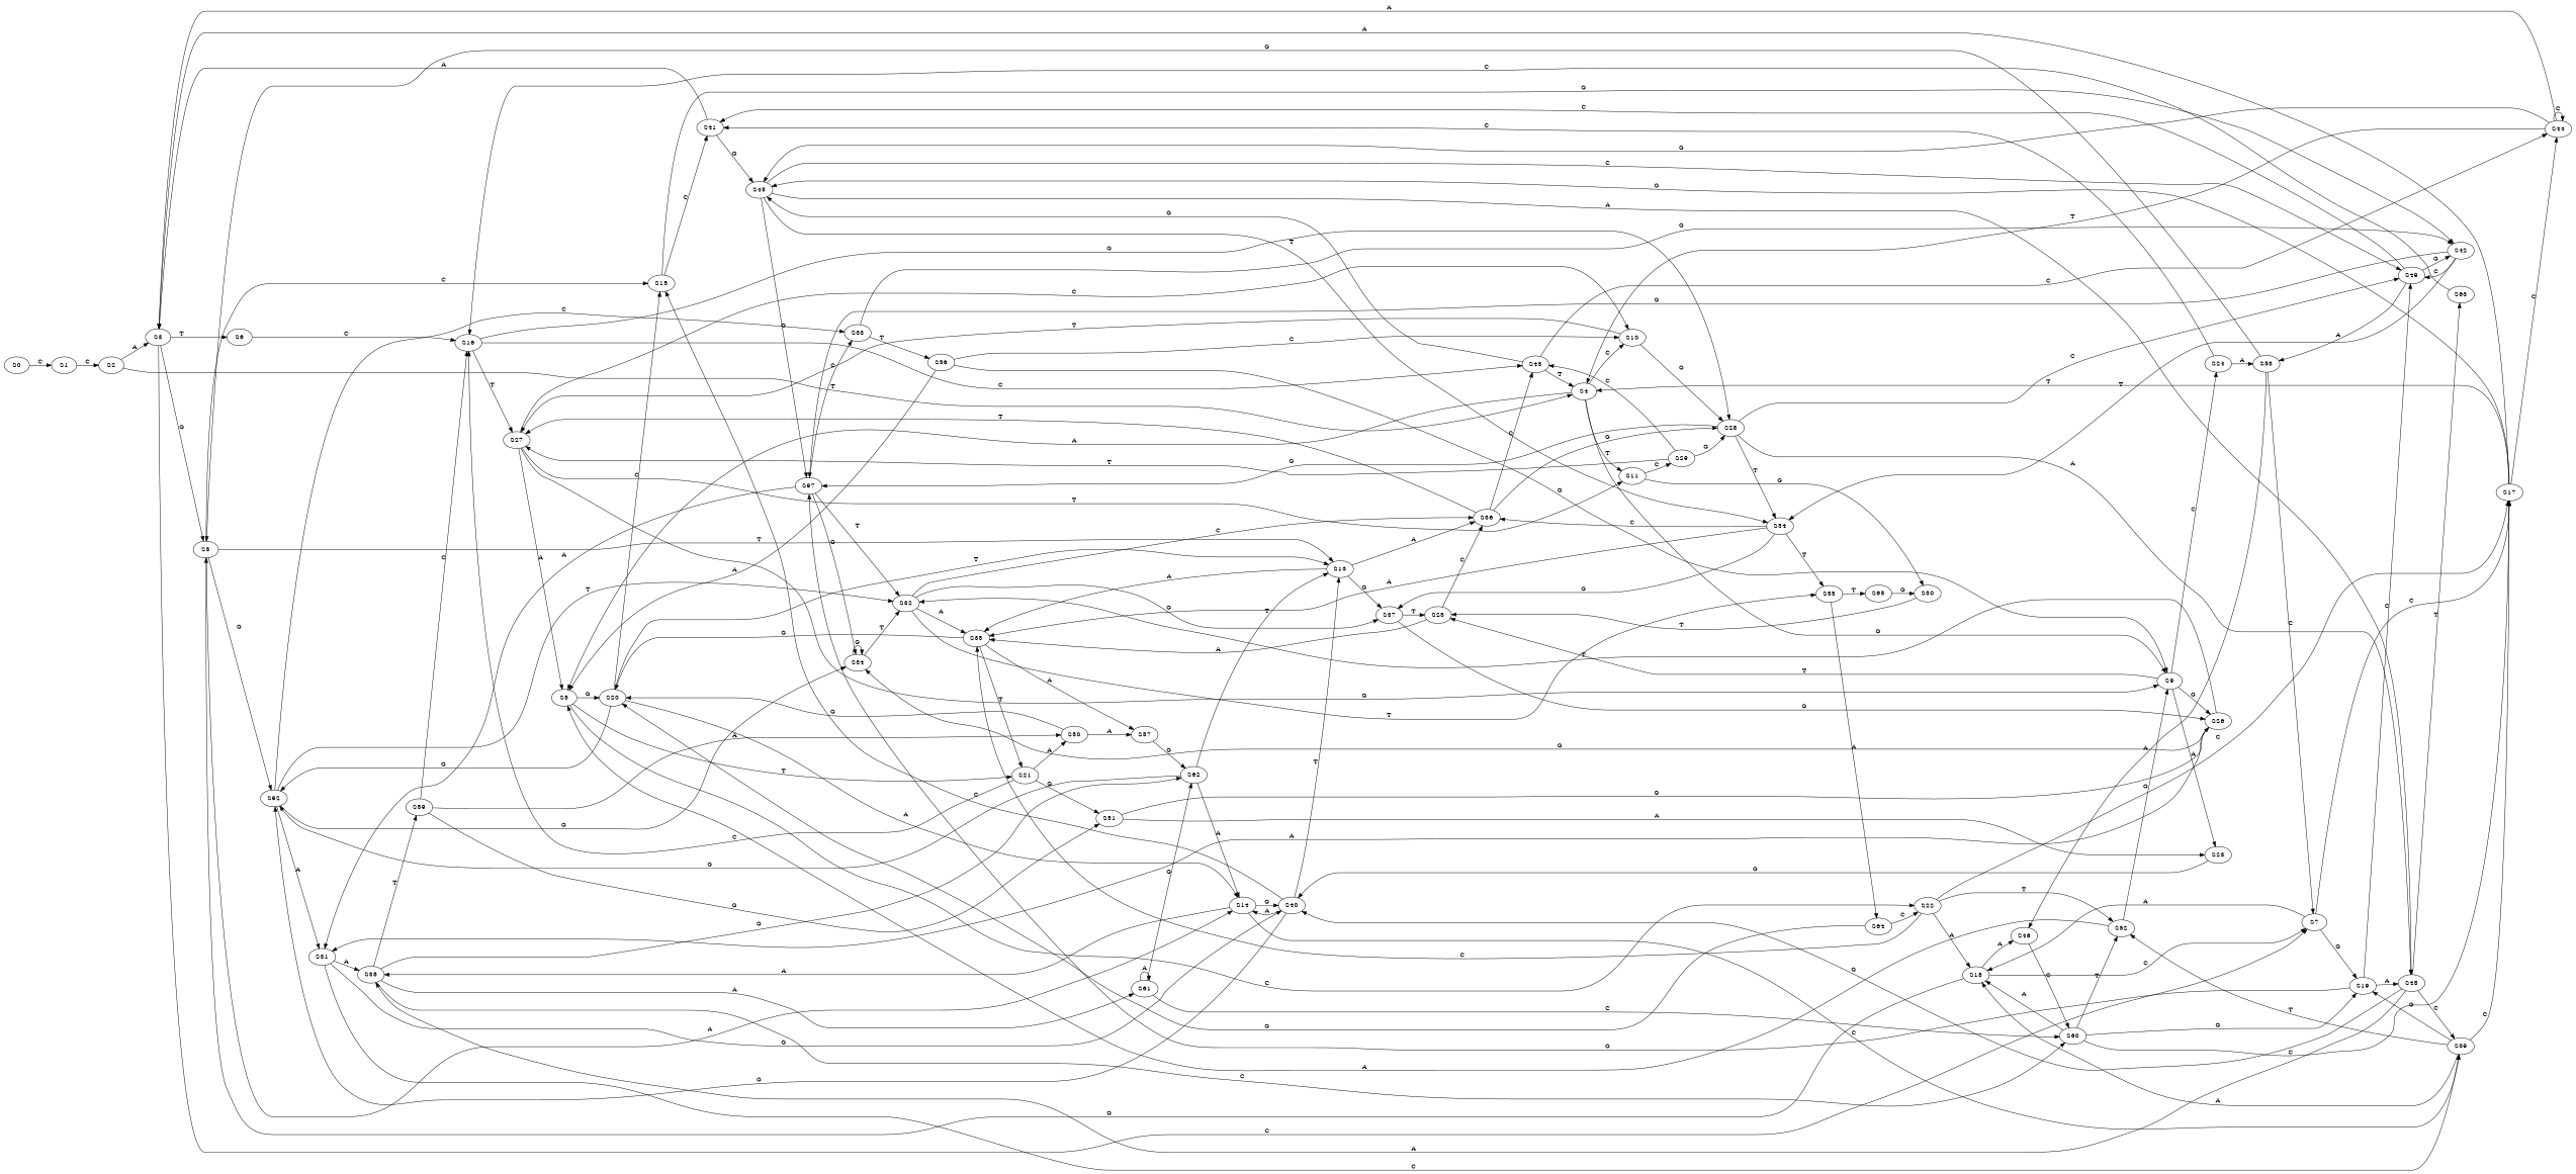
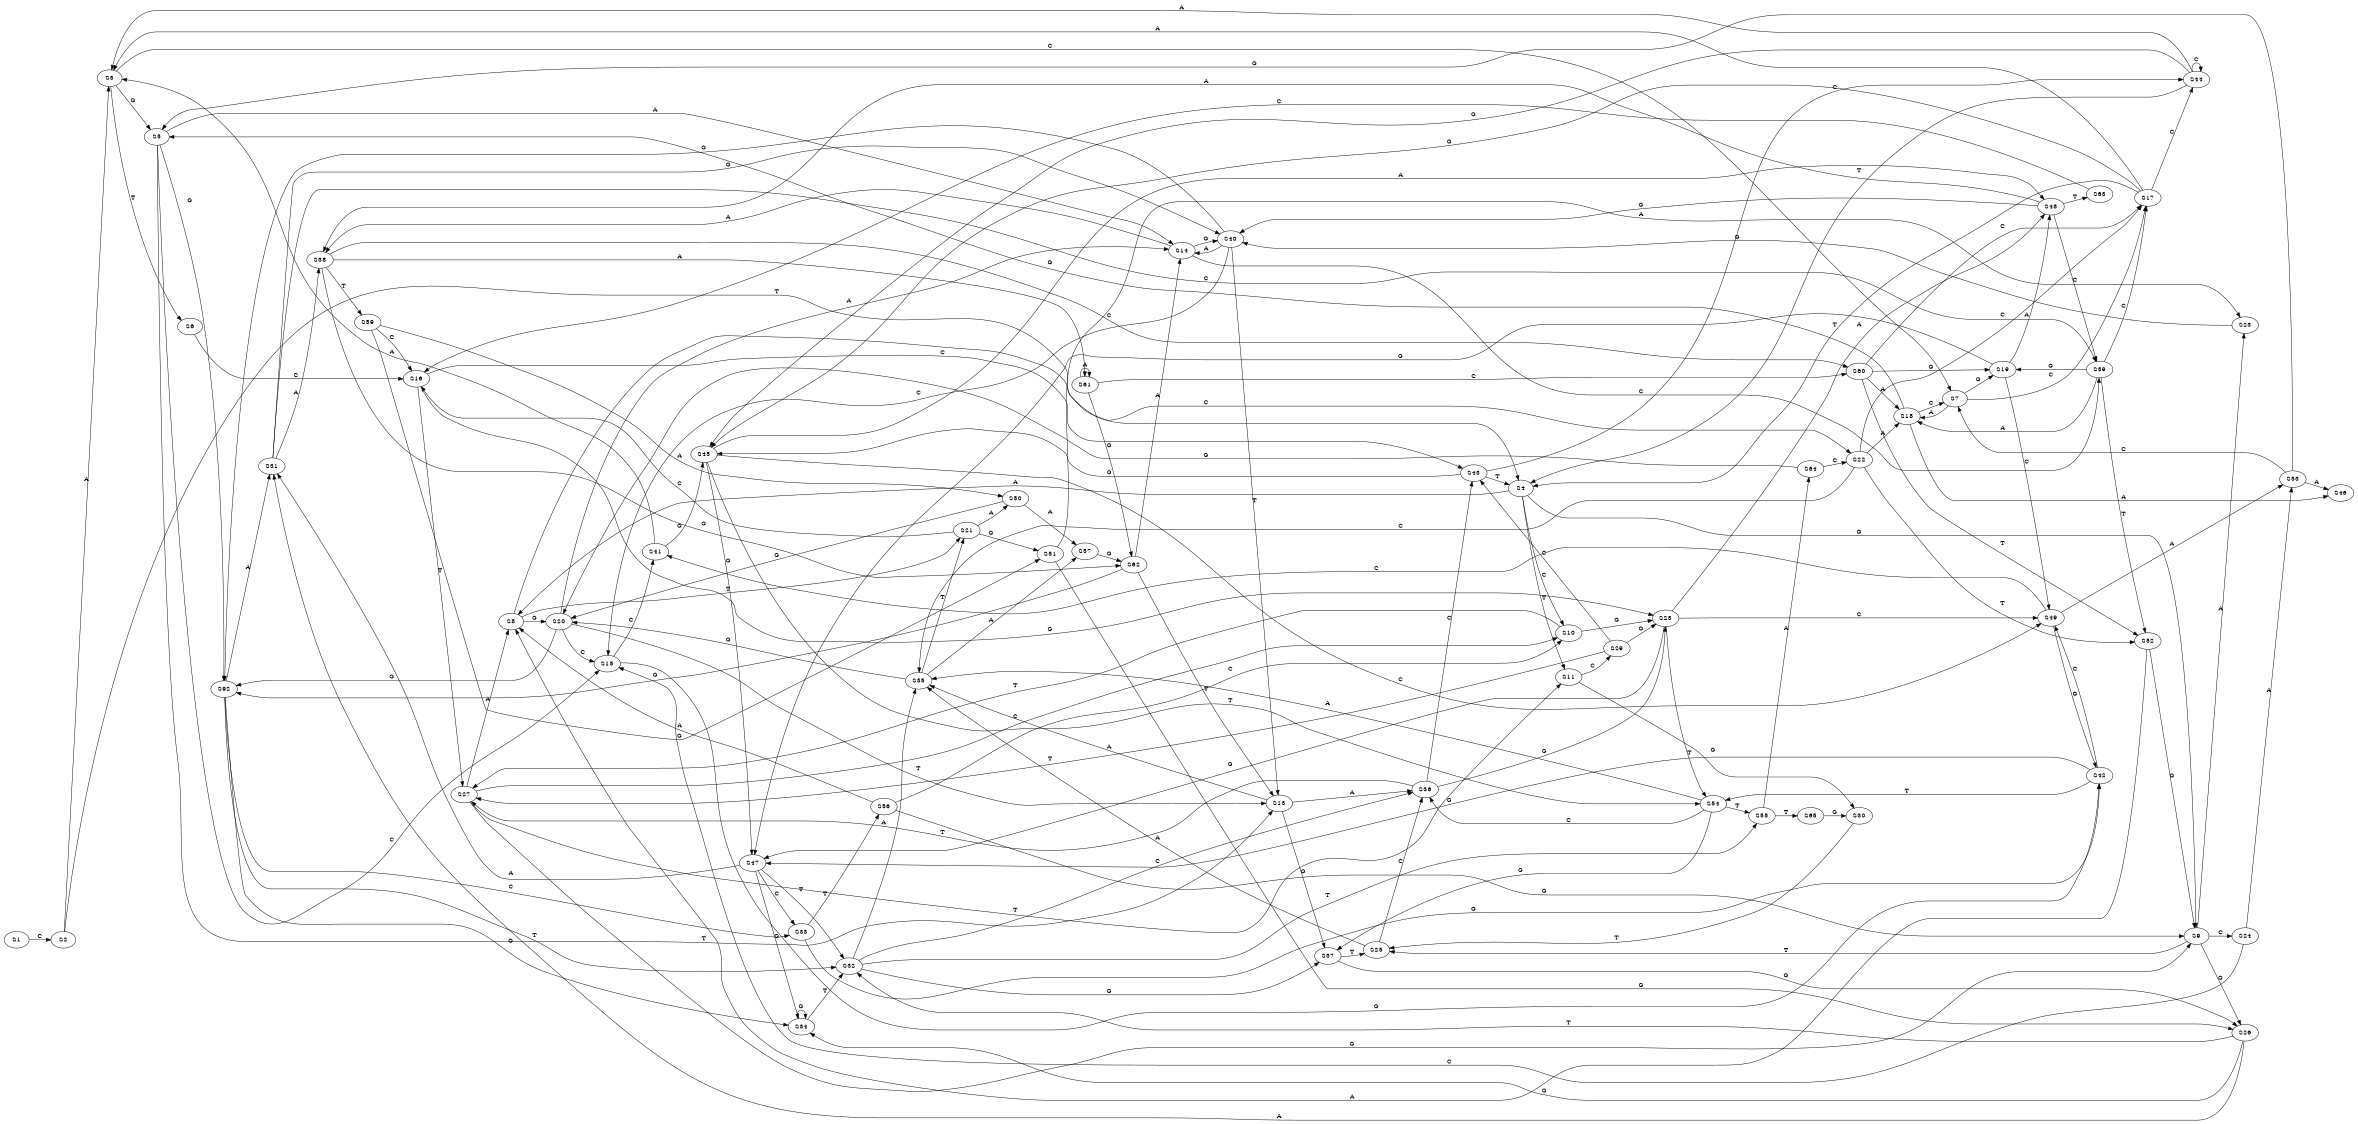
  strict digraph {
    rankdir=LR
-   S0
    S1
    S2
    S3
    S4
    S5
    S6
    S7
    S8
    S9
    S10
    S11
    n13 [label=S92]
    S13
    S14
    S15
    S16
    S17
    S18
    S19
    S20
    S21
    S22
    S23
    S24
    S25
    S26
    S27
    S28
    S29
    S30
    S31
    S32
    S33
    S34
    S35
    S36
    S37
    S38
    S39
    S40
    S41
    S42
    S43
    S44
    S45
    S46
-   S47 [label=S97]
+   S47
    S48
    S49
    S50
    S51
    S52
    S53
    S54
    S55
    S56
    S57
    S59
    S60
    S61
    S62
    S63
    S64
    S65
-   S0 -> S1 [label=C]
    S1 -> S2 [label=C]
    S2 -> S3 [label=A]
    S2 -> S4 [label=T]
    S3 -> S5 [label=G]
    S3 -> S6 [label=T]
    S3 -> S7 [label=C]
    S4 -> S8 [label=A]
    S4 -> S9 [label=G]
    S4 -> S10 [label=C]
    S4 -> S11 [label=T]
    S5 -> n13 [label=G]
    S5 -> S13 [label=T]
    S5 -> S14 [label=A]
    S5 -> S15 [label=C]
    S6 -> S16 [label=C]
    S7 -> S17 [label=C]
    S7 -> S18 [label=A]
    S7 -> S19 [label=G]
    S8 -> S20 [label=G]
    S8 -> S21 [label=T]
    S8 -> S22 [label=C]
    S9 -> S23 [label=A]
    S9 -> S24 [label=C]
    S9 -> S25 [label=T]
    S9 -> S26 [label=G]
    S10 -> S27 [label=T]
    S10 -> S28 [label=G]
    S11 -> S29 [label=C]
    S11 -> S30 [label=G]
    n13 -> S31 [label=A]
    n13 -> S32 [label=T]
    n13 -> S33 [label=C]
    n13 -> S34 [label=G]
    S13 -> S35 [label=A]
    S13 -> S36 [label=A]
    S13 -> S37 [label=G]
    S14 -> S38 [label=A]
    S14 -> S39 [label=C]
    S14 -> S40 [label=G]
    S15 -> S41 [label=C]
    S15 -> S42 [label=G]
    S16 -> S27 [label=T]
    S16 -> S28 [label=G]
    S16 -> S43 [label=C]
    S17 -> S3 [label=A]
    S17 -> S4 [label=T]
    S17 -> S44 [label=C]
    S17 -> S45 [label=G]
    S18 -> S5 [label=G]
    S18 -> S7 [label=C]
    S18 -> S46 [label=A]
    S19 -> S47 [label=G]
    S19 -> S48 [label=A]
    S19 -> S49 [label=C]
    S20 -> n13 [label=G]
    S20 -> S13 [label=T]
    S20 -> S14 [label=A]
    S20 -> S15 [label=C]
    S21 -> S16 [label=C]
    S21 -> S50 [label=A]
    S21 -> S51 [label=G]
    S22 -> S17 [label=C]
    S22 -> S18 [label=A]
    S22 -> S35 [label=C]
    S22 -> S52 [label=T]
    S23 -> S40 [label=G]
-   S24 -> S41 [label=C]
+   S24 -> S15 [label=C]
    S24 -> S53 [label=A]
    S25 -> S35 [label=A]
    S25 -> S36 [label=C]
    S26 -> S31 [label=A]
    S26 -> S32 [label=T]
    S26 -> S34 [label=G]
    S27 -> S8 [label=A]
    S27 -> S9 [label=G]
    S27 -> S10 [label=C]
    S27 -> S11 [label=T]
    S28 -> S47 [label=G]
    S28 -> S48 [label=A]
    S28 -> S49 [label=C]
    S28 -> S54 [label=T]
    S29 -> S27 [label=T]
    S29 -> S28 [label=G]
    S29 -> S43 [label=C]
    S30 -> S25 [label=T]
    S31 -> S38 [label=A]
    S31 -> S39 [label=C]
    S31 -> S40 [label=G]
    S32 -> S35 [label=A]
    S32 -> S36 [label=C]
    S32 -> S37 [label=G]
    S32 -> S55 [label=T]
    S33 -> S42 [label=G]
    S33 -> S56 [label=T]
    S34 -> S32 [label=T]
    S34 -> S34 [label=G]
    S35 -> S20 [label=G]
    S35 -> S21 [label=T]
    S35 -> S57 [label=A]
    S36 -> S27 [label=T]
    S36 -> S28 [label=G]
    S36 -> S43 [label=C]
    S37 -> S25 [label=T]
    S37 -> S26 [label=G]
    S38 -> S59 [label=T]
    S38 -> S60 [label=C]
    S38 -> S61 [label=A]
    S38 -> S62 [label=G]
    S39 -> S17 [label=C]
    S39 -> S18 [label=A]
    S39 -> S19 [label=G]
    S39 -> S52 [label=T]
    S40 -> n13 [label=G]
    S40 -> S13 [label=T]
    S40 -> S14 [label=A]
    S40 -> S15 [label=C]
    S41 -> S3 [label=A]
    S41 -> S45 [label=G]
    S42 -> S47 [label=G]
    S42 -> S49 [label=C]
    S42 -> S54 [label=T]
    S43 -> S4 [label=T]
    S43 -> S44 [label=C]
    S43 -> S45 [label=G]
    S44 -> S3 [label=A]
    S44 -> S4 [label=T]
    S44 -> S44 [label=C]
    S44 -> S45 [label=G]
    S45 -> S47 [label=G]
    S45 -> S48 [label=A]
    S45 -> S49 [label=C]
    S45 -> S54 [label=T]
-   S46 -> S60 [label=C]
    S47 -> S31 [label=A]
    S47 -> S32 [label=T]
    S47 -> S33 [label=C]
    S47 -> S34 [label=G]
    S48 -> S38 [label=A]
    S48 -> S39 [label=C]
    S48 -> S40 [label=G]
    S48 -> S63 [label=T]
    S49 -> S41 [label=C]
    S49 -> S42 [label=G]
    S49 -> S53 [label=A]
    S50 -> S20 [label=G]
    S50 -> S57 [label=A]
    S51 -> S23 [label=A]
    S51 -> S26 [label=G]
    S52 -> S8 [label=A]
    S52 -> S9 [label=G]
    S53 -> S5 [label=G]
    S53 -> S7 [label=C]
    S53 -> S46 [label=A]
    S54 -> S35 [label=A]
    S54 -> S36 [label=C]
    S54 -> S37 [label=G]
    S54 -> S55 [label=T]
    S55 -> S64 [label=A]
    S55 -> S65 [label=T]
    S56 -> S8 [label=A]
    S56 -> S9 [label=G]
    S56 -> S10 [label=C]
    S57 -> S62 [label=G]
    S59 -> S16 [label=C]
    S59 -> S50 [label=A]
    S59 -> S51 [label=G]
    S60 -> S17 [label=C]
    S60 -> S18 [label=A]
    S60 -> S19 [label=G]
    S60 -> S52 [label=T]
    S61 -> S60 [label=C]
    S61 -> S61 [label=A]
    S61 -> S62 [label=G]
    S62 -> n13 [label=G]
    S62 -> S13 [label=T]
    S62 -> S14 [label=A]
    S63 -> S16 [label=C]
    S64 -> S20 [label=G]
    S64 -> S22 [label=C]
    S65 -> S30 [label=G]
  }
